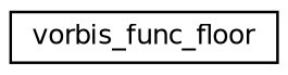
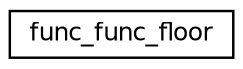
  digraph {
    rankdir=LR
-   n1 [color=black fillcolor=white fontname=Helvetica fontsize=10 height=0.2 label=vorbis_func_floor shape=record style=filled width=0.4]
+   n1 [color=black fillcolor=white fontname=Helvetica fontsize=10 height=0.2 label=func_func_floor shape=record style=filled width=0.4]
  }
